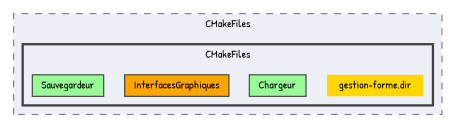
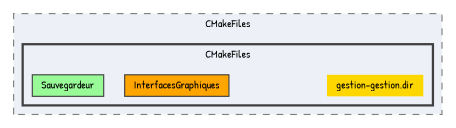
  digraph {
    compound=true
    fontname="Patrick Hand"
    node [fontname="Patrick Hand" fontsize=10 shape=box style=filled fillcolor=palegreen color=grey25]
-   n1 [height=0.2 label="gestion-forme.dir" shape=plaintext width=0.4 fillcolor=gold color=""]
-   n2 [height=0.2 label=Chargeur width=0.4]
+   n1 [height=0.2 label="gestion-gestion.dir" shape=plaintext width=0.4 fillcolor=gold color=""]
    n3 [fillcolor=orange height=0.2 label=InterfacesGraphiques width=0.4]
    n4 [height=0.2 label=Sauvegardeur width=0.4]
    subgraph cluster_1 {
      bgcolor="#edf0f7"
      fontsize=10
      label=CMakeFiles
      pencolor=grey50
      style="filled,dashed"
      subgraph cluster_2 {
        bgcolor="#edf0f7"
        fontsize=10
        pencolor=grey25
        style="filled,bold"
        n1
-       n2
        n3
        n4
      }
    }
  }
